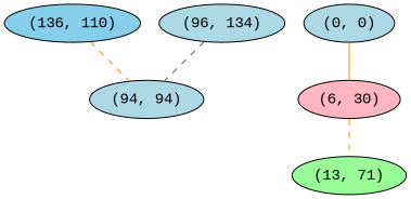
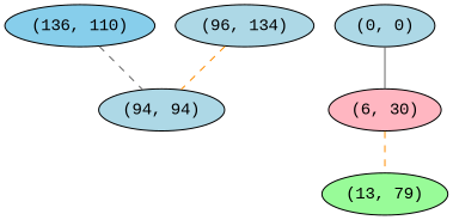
  graph {
    fontname="Liberation Mono"
    node [fillcolor=lightblue fontname="Liberation Mono" style=filled]
    edge [color=gray40 fontname="Liberation Mono" style=dashed weight=1]
    "(136, 110)" [fillcolor=skyblue]
    "(94, 94)"
    "(6, 30)" [fillcolor=lightpink]
-   "(13, 71)" [fillcolor=palegreen]
+   "(13, 71)" [fillcolor=palegreen label="(13, 79)"]
    "(0, 0)"
    "(96, 134)"
-   "(136, 110)" -- "(94, 94)" [color=darkorange]
+   "(136, 110)" -- "(94, 94)"
    "(6, 30)" -- "(13, 71)" [color=darkorange]
-   "(0, 0)" -- "(6, 30)" [color=darkorange style=solid weight=4]
-   "(96, 134)" -- "(94, 94)"
+   "(0, 0)" -- "(6, 30)" [style=solid weight=4]
+   "(96, 134)" -- "(94, 94)" [color=darkorange]
  }
